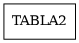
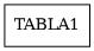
  digraph {
    ordering=out
    rankdir=LR
-   n1 [label=TABLA2 shape=box]
+   n1 [label=TABLA1 shape=box]
  }
